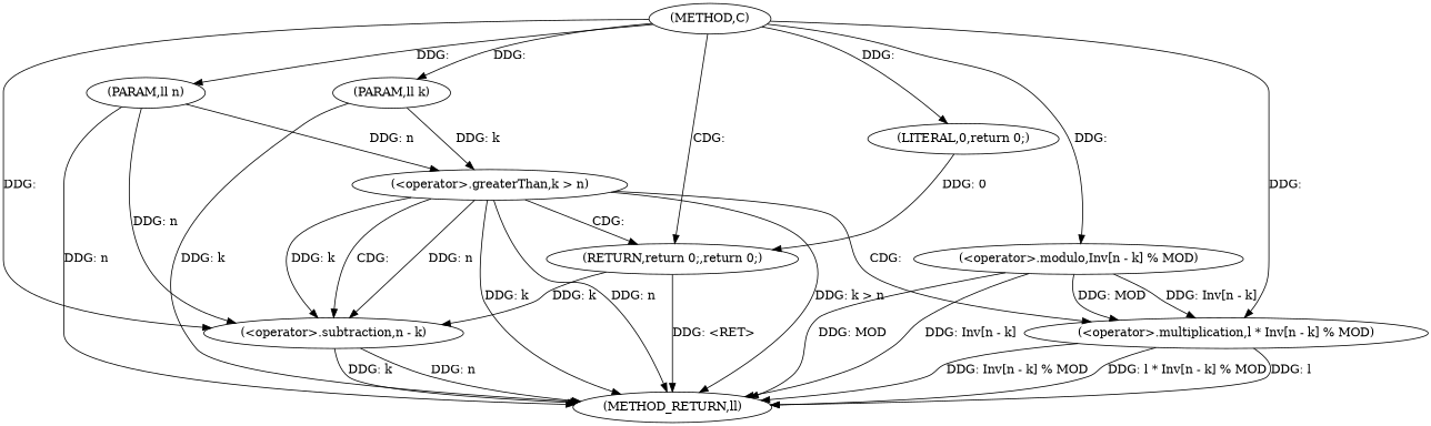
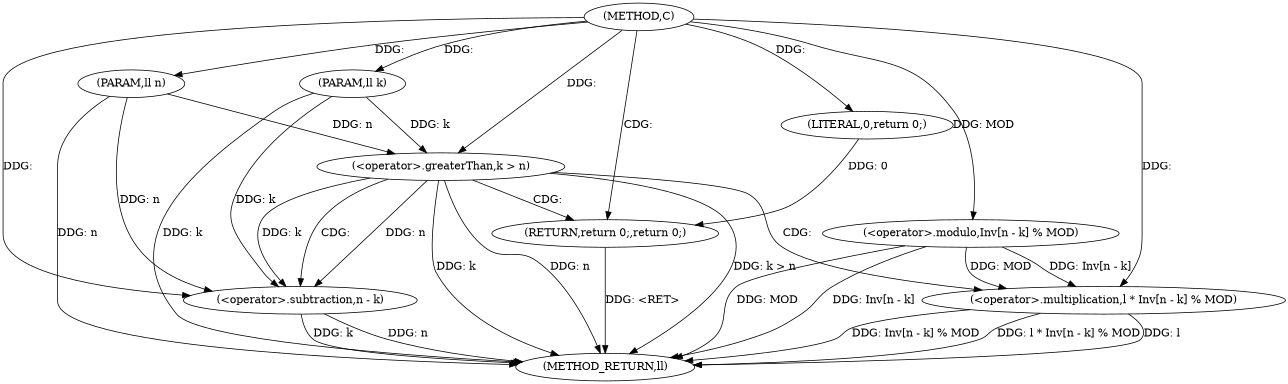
  digraph {
    n1 [label="(METHOD,C)"]
    n2 [label="(PARAM,ll n)"]
    n3 [label="(PARAM,ll k)"]
    n4 [label="(<operator>.multiplication,l * Inv[n - k] % MOD)"]
    n5 [label="(<operator>.greaterThan,k > n)"]
    n6 [label="(RETURN,return 0;,return 0;)"]
    n7 [label="(LITERAL,0,return 0;)"]
    n8 [label="(<operator>.modulo,Inv[n - k] % MOD)"]
    n9 [label="(<operator>.subtraction,n - k)"]
    n10 [label="(METHOD_RETURN,ll)"]
    n1 -> n2 [label="DDG: "]
    n1 -> n3 [label="DDG: "]
    n1 -> n4 [label="DDG: "]
+   n1 -> n5 [label="DDG: "]
    n1 -> n6 [label="CDG: "]
    n1 -> n7 [label="DDG: "]
-   n1 -> n8 [label="DDG: "]
+   n1 -> n8 [label="DDG: MOD"]
    n1 -> n9 [label="DDG: "]
    n2 -> n5 [label="DDG: n"]
    n2 -> n9 [label="DDG: n"]
    n2 -> n10 [label="DDG: n"]
    n3 -> n5 [label="DDG: k"]
-   n6 -> n9 [label="DDG: k"]
+   n3 -> n9 [label="DDG: k"]
    n3 -> n10 [label="DDG: k"]
    n4 -> n10 [label="DDG: Inv[n - k] % MOD"]
    n4 -> n10 [label="DDG: l * Inv[n - k] % MOD"]
    n4 -> n10 [label="DDG: l"]
    n5 -> n4 [label="CDG: "]
    n5 -> n6 [label="CDG: "]
    n5 -> n9 [label="DDG: n"]
    n5 -> n9 [label="DDG: k"]
    n5 -> n9 [label="CDG: "]
    n5 -> n10 [label="DDG: k"]
    n5 -> n10 [label="DDG: n"]
    n5 -> n10 [label="DDG: k > n"]
    n6 -> n10 [label="DDG: <RET>"]
    n7 -> n6 [label="DDG: 0"]
    n8 -> n4 [label="DDG: MOD"]
    n8 -> n4 [label="DDG: Inv[n - k]"]
    n8 -> n10 [label="DDG: Inv[n - k]"]
    n8 -> n10 [label="DDG: MOD"]
    n9 -> n10 [label="DDG: n"]
    n9 -> n10 [label="DDG: k"]
  }
